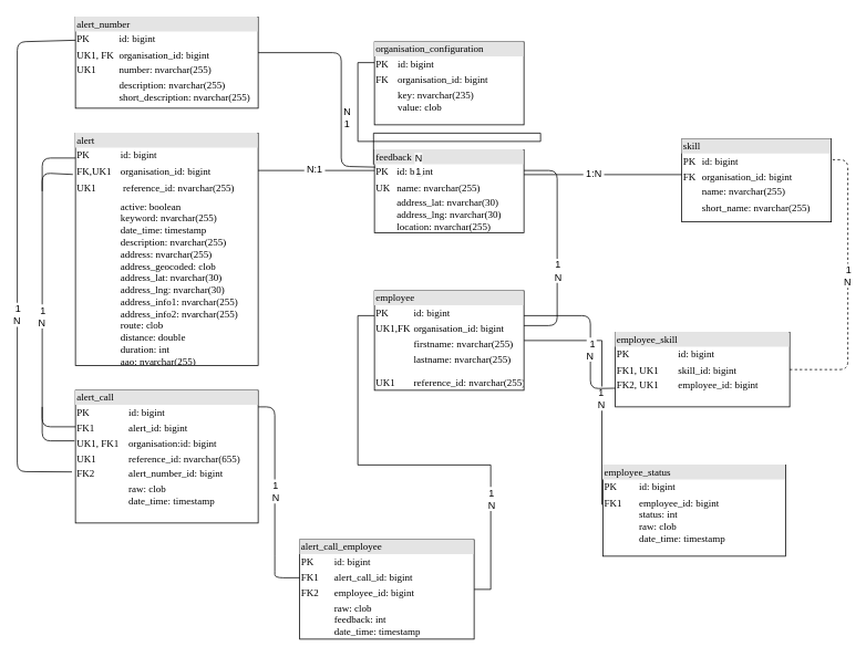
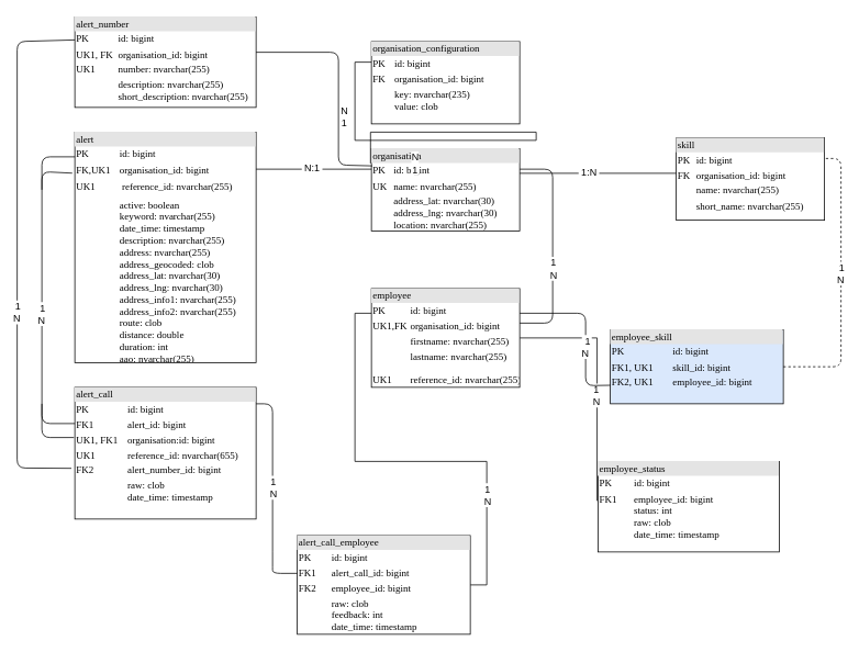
  <mxCell id="0" />
  <mxCell id="1" parent="0" />
  <mxCell id="2" value="&lt;div style=&quot;box-sizing: border-box ; width: 100% ; background: #e4e4e4 ; padding: 2px&quot;&gt;alert&lt;/div&gt;&lt;table style=&quot;width: 100% ; font-size: 1em&quot; cellpadding=&quot;2&quot; cellspacing=&quot;0&quot;&gt;&lt;tbody&gt;&lt;tr&gt;&lt;td&gt;PK&lt;/td&gt;&lt;td&gt;id: bigint&lt;/td&gt;&lt;/tr&gt;&lt;tr&gt;&lt;td&gt;FK,UK1&lt;/td&gt;&lt;td&gt;organisation_id: bigint&lt;/td&gt;&lt;/tr&gt;&lt;tr&gt;&lt;td&gt;UK1&lt;/td&gt;&lt;td&gt;&lt;table&gt;&lt;tbody&gt;&lt;tr&gt;&lt;td&gt;reference_id: nvarchar(255)&lt;/td&gt;&lt;/tr&gt;&lt;/tbody&gt;&lt;/table&gt;&lt;/td&gt;&lt;/tr&gt;&lt;tr&gt;&lt;td&gt;&lt;/td&gt;&lt;td&gt;active: boolean&lt;br&gt;keyword: nvarchar(255)&lt;br&gt;date_time: timestamp&lt;br&gt;description: nvarchar(255)&lt;br&gt;address: nvarchar(255)&lt;br&gt;address_geocoded: clob&lt;br&gt;address_lat: nvarchar(30)&lt;br&gt;address_lng: nvarchar(30)&lt;br&gt;address_info1: nvarchar(255)&lt;br&gt;address_info2: nvarchar(255)&lt;br&gt;route: clob&lt;br&gt;distance: double&lt;br&gt;duration: int&lt;br&gt;aao: nvarchar(255)&lt;br&gt;&lt;br&gt;&lt;br&gt;&lt;br&gt;&lt;/td&gt;&lt;/tr&gt;&lt;/tbody&gt;&lt;/table&gt;" style="verticalAlign=top;align=left;overflow=fill;html=1;rounded=0;shadow=0;comic=0;labelBackgroundColor=none;strokeColor=#000000;strokeWidth=1;fillColor=#ffffff;fontFamily=Verdana;fontSize=12;fontColor=#000000;" parent="1" vertex="1"><mxGeometry x="90" y="160" width="220" height="280" as="geometry" /></mxCell>
- <mxCell id="3" value="&lt;div style=&quot;box-sizing: border-box ; width: 100% ; background: #e4e4e4 ; padding: 2px&quot;&gt;feedback&lt;/div&gt;&lt;table style=&quot;width: 100% ; font-size: 1em&quot; cellpadding=&quot;2&quot; cellspacing=&quot;0&quot;&gt;&lt;tbody&gt;&lt;tr&gt;&lt;td&gt;PK&lt;/td&gt;&lt;td&gt;id: bigint&lt;/td&gt;&lt;/tr&gt;&lt;tr&gt;&lt;td&gt;UK&lt;/td&gt;&lt;td&gt;name: nvarchar(255)&lt;/td&gt;&lt;/tr&gt;&lt;tr&gt;&lt;td&gt;&lt;/td&gt;&lt;td&gt;address_lat: nvarchar(30)&lt;br&gt;address_lng: nvarchar(30)&lt;br&gt;location: nvarchar(255)&lt;br&gt;&lt;br&gt;&lt;/td&gt;&lt;/tr&gt;&lt;/tbody&gt;&lt;/table&gt;" style="verticalAlign=top;align=left;overflow=fill;html=1;rounded=0;shadow=0;comic=0;labelBackgroundColor=none;strokeColor=#000000;strokeWidth=1;fillColor=#ffffff;fontFamily=Verdana;fontSize=12;fontColor=#000000;" parent="1" vertex="1"><mxGeometry x="450" y="180" width="180" height="100" as="geometry" /></mxCell>
+ <mxCell id="3" value="&lt;div style=&quot;box-sizing: border-box ; width: 100% ; background: #e4e4e4 ; padding: 2px&quot;&gt;organisation&lt;/div&gt;&lt;table style=&quot;width: 100% ; font-size: 1em&quot; cellpadding=&quot;2&quot; cellspacing=&quot;0&quot;&gt;&lt;tbody&gt;&lt;tr&gt;&lt;td&gt;PK&lt;/td&gt;&lt;td&gt;id: bigint&lt;/td&gt;&lt;/tr&gt;&lt;tr&gt;&lt;td&gt;UK&lt;/td&gt;&lt;td&gt;name: nvarchar(255)&lt;/td&gt;&lt;/tr&gt;&lt;tr&gt;&lt;td&gt;&lt;/td&gt;&lt;td&gt;address_lat: nvarchar(30)&lt;br&gt;address_lng: nvarchar(30)&lt;br&gt;location: nvarchar(255)&lt;br&gt;&lt;br&gt;&lt;/td&gt;&lt;/tr&gt;&lt;/tbody&gt;&lt;/table&gt;" style="verticalAlign=top;align=left;overflow=fill;html=1;rounded=0;shadow=0;comic=0;labelBackgroundColor=none;strokeColor=#000000;strokeWidth=1;fillColor=#ffffff;fontFamily=Verdana;fontSize=12;fontColor=#000000;" parent="1" vertex="1"><mxGeometry x="450" y="180" width="180" height="100" as="geometry" /></mxCell>
  <mxCell id="4" value="" style="endArrow=none;html=1;entryX=0;entryY=0.25;entryDx=0;entryDy=0;" parent="1" target="3" edge="1"><mxGeometry width="50" height="50" relative="1" as="geometry"><mxPoint x="310" y="205" as="sourcePoint" /><mxPoint x="140" y="440" as="targetPoint" /></mxGeometry></mxCell>
  <mxCell id="5" value="&amp;nbsp;N:1&amp;nbsp;" style="text;html=1;resizable=0;points=[];align=center;verticalAlign=middle;labelBackgroundColor=#ffffff;" parent="4" vertex="1" connectable="0"><mxGeometry x="-0.356" y="2" relative="1" as="geometry"><mxPoint x="22" as="offset" /></mxGeometry></mxCell>
  <mxCell id="6" style="edgeStyle=orthogonalEdgeStyle;rounded=0;orthogonalLoop=1;jettySize=auto;html=1;endArrow=none;endFill=0;entryX=1;entryY=0.5;entryDx=0;entryDy=0;exitX=0;exitY=0.25;exitDx=0;exitDy=0;" parent="1" source="10" target="19" edge="1"><mxGeometry relative="1" as="geometry"><mxPoint x="650" y="730" as="targetPoint" /></mxGeometry></mxCell>
  <mxCell id="7" value="1&lt;br&gt;N&lt;br&gt;" style="text;html=1;resizable=0;points=[];align=center;verticalAlign=middle;labelBackgroundColor=#ffffff;" parent="6" vertex="1" connectable="0"><mxGeometry x="0.729" y="2" relative="1" as="geometry"><mxPoint x="-2" y="-58" as="offset" /></mxGeometry></mxCell>
  <mxCell id="8" style="edgeStyle=orthogonalEdgeStyle;rounded=0;orthogonalLoop=1;jettySize=auto;html=1;exitX=1;exitY=0.5;exitDx=0;exitDy=0;entryX=-0.005;entryY=0.436;entryDx=0;entryDy=0;endArrow=none;endFill=0;entryPerimeter=0;" edge="1" parent="1" source="10" target="34"><mxGeometry relative="1" as="geometry" /></mxCell>
  <mxCell id="9" value="1&lt;br&gt;N" style="text;html=1;resizable=0;points=[];align=center;verticalAlign=middle;labelBackgroundColor=#ffffff;" vertex="1" connectable="0" parent="8"><mxGeometry x="0.116" y="-1" relative="1" as="geometry"><mxPoint as="offset" /></mxGeometry></mxCell>
  <mxCell id="10" value="&lt;div style=&quot;box-sizing: border-box ; width: 100% ; background: #e4e4e4 ; padding: 2px&quot;&gt;employee&lt;/div&gt;&lt;table style=&quot;width: 100% ; font-size: 1em&quot; cellpadding=&quot;2&quot; cellspacing=&quot;0&quot;&gt;&lt;tbody&gt;&lt;tr&gt;&lt;td&gt;PK&lt;/td&gt;&lt;td&gt;id: bigint&lt;/td&gt;&lt;/tr&gt;&lt;tr&gt;&lt;td&gt;UK1,FK&lt;/td&gt;&lt;td&gt;organisation_id: bigint&lt;br&gt;&lt;/td&gt;&lt;/tr&gt;&lt;tr&gt;&lt;td&gt;&lt;br&gt;&lt;/td&gt;&lt;td&gt;firstname: nvarchar(255)&lt;/td&gt;&lt;/tr&gt;&lt;tr&gt;&lt;td&gt;UK1&lt;/td&gt;&lt;td&gt;lastname: nvarchar(255)&lt;br&gt;&lt;br&gt;reference_id: nvarchar(255)&lt;br&gt;&lt;br&gt;&lt;br&gt;&lt;/td&gt;&lt;/tr&gt;&lt;/tbody&gt;&lt;/table&gt;" style="verticalAlign=top;align=left;overflow=fill;html=1;rounded=0;shadow=0;comic=0;labelBackgroundColor=none;strokeColor=#000000;strokeWidth=1;fillColor=#ffffff;fontFamily=Verdana;fontSize=12;fontColor=#000000;" parent="1" vertex="1"><mxGeometry x="450" y="350" width="180" height="120" as="geometry" /></mxCell>
  <mxCell id="11" value="" style="endArrow=none;html=1;entryX=1;entryY=0.25;entryDx=0;entryDy=0;" parent="1" target="3" edge="1"><mxGeometry width="50" height="50" relative="1" as="geometry"><mxPoint x="630" y="392" as="sourcePoint" /><mxPoint x="460" y="215" as="targetPoint" /><Array as="points"><mxPoint x="670" y="392" /><mxPoint x="670" y="205" /></Array></mxGeometry></mxCell>
  <mxCell id="12" value="1&lt;br&gt;N&lt;br&gt;" style="text;html=1;resizable=0;points=[];align=center;verticalAlign=middle;labelBackgroundColor=#ffffff;" parent="11" vertex="1" connectable="0"><mxGeometry x="-0.356" y="2" relative="1" as="geometry"><mxPoint x="2" y="-20.5" as="offset" /></mxGeometry></mxCell>
  <mxCell id="13" value="&lt;div style=&quot;box-sizing: border-box ; width: 100% ; background: #e4e4e4 ; padding: 2px&quot;&gt;skill&lt;/div&gt;&lt;table style=&quot;width: 100% ; font-size: 1em&quot; cellpadding=&quot;2&quot; cellspacing=&quot;0&quot;&gt;&lt;tbody&gt;&lt;tr&gt;&lt;td&gt;PK&lt;/td&gt;&lt;td&gt;id: bigint&lt;/td&gt;&lt;/tr&gt;&lt;tr&gt;&lt;td&gt;FK&lt;/td&gt;&lt;td&gt;organisation_id: bigint&lt;br&gt;&lt;/td&gt;&lt;/tr&gt;&lt;tr&gt;&lt;td&gt;&lt;br&gt;&lt;/td&gt;&lt;td&gt;name: nvarchar(255)&lt;/td&gt;&lt;/tr&gt;&lt;tr&gt;&lt;td&gt;&lt;/td&gt;&lt;td&gt;short_name: nvarchar(255)&lt;br&gt;&lt;br&gt;&lt;br&gt;&lt;/td&gt;&lt;/tr&gt;&lt;/tbody&gt;&lt;/table&gt;" style="verticalAlign=top;align=left;overflow=fill;html=1;rounded=0;shadow=0;comic=0;labelBackgroundColor=none;strokeColor=#000000;strokeWidth=1;fillColor=#ffffff;fontFamily=Verdana;fontSize=12;fontColor=#000000;" parent="1" vertex="1"><mxGeometry x="820" y="167" width="180" height="100" as="geometry" /></mxCell>
  <mxCell id="14" value="" style="endArrow=none;html=1;entryX=0;entryY=0.43;entryDx=0;entryDy=0;entryPerimeter=0;" parent="1" target="13" edge="1"><mxGeometry width="50" height="50" relative="1" as="geometry"><mxPoint x="630" y="210" as="sourcePoint" /><mxPoint x="810" y="210" as="targetPoint" /></mxGeometry></mxCell>
  <mxCell id="15" value="&amp;nbsp;1:N&amp;nbsp;" style="text;html=1;resizable=0;points=[];align=center;verticalAlign=middle;labelBackgroundColor=#ffffff;" parent="14" vertex="1" connectable="0"><mxGeometry x="-0.356" y="2" relative="1" as="geometry"><mxPoint x="22" as="offset" /></mxGeometry></mxCell>
  <mxCell id="16" value="&lt;div style=&quot;box-sizing: border-box ; width: 100% ; background: #e4e4e4 ; padding: 2px&quot;&gt;alert_call&lt;/div&gt;&lt;table style=&quot;width: 100% ; font-size: 1em&quot; cellpadding=&quot;2&quot; cellspacing=&quot;0&quot;&gt;&lt;tbody&gt;&lt;tr&gt;&lt;td&gt;PK&lt;/td&gt;&lt;td&gt;id: bigint&lt;/td&gt;&lt;/tr&gt;&lt;tr&gt;&lt;td&gt;FK1&lt;br&gt;&lt;/td&gt;&lt;td&gt;alert_id: bigint&lt;/td&gt;&lt;/tr&gt;&lt;tr&gt;&lt;td&gt;UK1, FK1&lt;/td&gt;&lt;td&gt;organisation:id: bigint&lt;/td&gt;&lt;/tr&gt;&lt;tr&gt;&lt;td&gt;UK1&lt;/td&gt;&lt;td&gt;reference_id: nvarchar(655)&lt;br&gt;&lt;/td&gt;&lt;/tr&gt;&lt;tr&gt;&lt;td&gt;FK2&lt;/td&gt;&lt;td&gt;alert_number_id: bigint&lt;br&gt;&lt;/td&gt;&lt;/tr&gt;&lt;tr&gt;&lt;td&gt;&lt;/td&gt;&lt;td&gt;raw: clob&lt;br&gt;date_time: timestamp&lt;br&gt;&lt;br&gt;&lt;br&gt;&lt;/td&gt;&lt;/tr&gt;&lt;/tbody&gt;&lt;/table&gt;" style="verticalAlign=top;align=left;overflow=fill;html=1;rounded=0;shadow=0;comic=0;labelBackgroundColor=none;strokeColor=#000000;strokeWidth=1;fillColor=#ffffff;fontFamily=Verdana;fontSize=12;fontColor=#000000;" parent="1" vertex="1"><mxGeometry x="90" y="470" width="220" height="160" as="geometry" /></mxCell>
  <mxCell id="17" value="" style="endArrow=none;html=1;" parent="1" edge="1"><mxGeometry width="50" height="50" relative="1" as="geometry"><mxPoint x="90" y="514" as="sourcePoint" /><mxPoint x="90" y="190" as="targetPoint" /><Array as="points"><mxPoint x="50" y="514" /><mxPoint x="50" y="190" /></Array></mxGeometry></mxCell>
  <mxCell id="18" value="1&lt;br&gt;N&amp;nbsp;" style="text;html=1;resizable=0;points=[];align=center;verticalAlign=middle;labelBackgroundColor=#ffffff;" parent="17" vertex="1" connectable="0"><mxGeometry x="-0.356" y="2" relative="1" as="geometry"><mxPoint x="2" y="-44" as="offset" /></mxGeometry></mxCell>
  <mxCell id="19" value="&lt;div style=&quot;box-sizing: border-box ; width: 100% ; background: #e4e4e4 ; padding: 2px&quot;&gt;alert_call_employee&lt;/div&gt;&lt;table style=&quot;width: 100% ; font-size: 1em&quot; cellpadding=&quot;2&quot; cellspacing=&quot;0&quot;&gt;&lt;tbody&gt;&lt;tr&gt;&lt;td&gt;PK&lt;/td&gt;&lt;td&gt;id: bigint&lt;/td&gt;&lt;/tr&gt;&lt;tr&gt;&lt;td&gt;FK1&lt;br&gt;&lt;/td&gt;&lt;td&gt;alert_call_id: bigint&lt;/td&gt;&lt;/tr&gt;&lt;tr&gt;&lt;td&gt;FK2&lt;/td&gt;&lt;td&gt;employee_id: bigint&lt;br&gt;&lt;/td&gt;&lt;/tr&gt;&lt;tr&gt;&lt;td&gt;&lt;/td&gt;&lt;td&gt;raw: clob&lt;br&gt;feedback: int&lt;br&gt;date_time: timestamp&lt;br&gt;&lt;br&gt;&lt;br&gt;&lt;/td&gt;&lt;/tr&gt;&lt;/tbody&gt;&lt;/table&gt;" style="verticalAlign=top;align=left;overflow=fill;html=1;rounded=0;shadow=0;comic=0;labelBackgroundColor=none;strokeColor=#000000;strokeWidth=1;fillColor=#ffffff;fontFamily=Verdana;fontSize=12;fontColor=#000000;" parent="1" vertex="1"><mxGeometry x="360" y="650" width="210" height="120" as="geometry" /></mxCell>
  <mxCell id="20" value="" style="endArrow=none;html=1;entryX=0;entryY=0.383;entryDx=0;entryDy=0;entryPerimeter=0;" parent="1" target="19" edge="1"><mxGeometry width="50" height="50" relative="1" as="geometry"><mxPoint x="310" y="490" as="sourcePoint" /><mxPoint x="330" y="670" as="targetPoint" /><Array as="points"><mxPoint x="330" y="490" /><mxPoint x="330" y="680" /><mxPoint x="330" y="696" /></Array></mxGeometry></mxCell>
  <mxCell id="21" value="1&lt;br&gt;N&lt;br&gt;" style="text;html=1;resizable=0;points=[];align=center;verticalAlign=middle;labelBackgroundColor=#ffffff;" parent="20" vertex="1" connectable="0"><mxGeometry x="-0.356" y="2" relative="1" as="geometry"><mxPoint x="-2" y="39" as="offset" /></mxGeometry></mxCell>
- <mxCell id="22" value="&lt;div style=&quot;box-sizing: border-box ; width: 100% ; background: #e4e4e4 ; padding: 2px&quot;&gt;employee_skill&lt;/div&gt;&lt;table style=&quot;width: 100% ; font-size: 1em&quot; cellpadding=&quot;2&quot; cellspacing=&quot;0&quot;&gt;&lt;tbody&gt;&lt;tr&gt;&lt;td&gt;PK&lt;/td&gt;&lt;td&gt;id: bigint&lt;/td&gt;&lt;/tr&gt;&lt;tr&gt;&lt;td&gt;FK1, UK1&lt;br&gt;&lt;/td&gt;&lt;td&gt;skill_id: bigint&lt;/td&gt;&lt;/tr&gt;&lt;tr&gt;&lt;td&gt;FK2, UK1&lt;/td&gt;&lt;td&gt;employee_id: bigint&lt;br&gt;&lt;/td&gt;&lt;/tr&gt;&lt;tr&gt;&lt;td&gt;&lt;/td&gt;&lt;td&gt;&lt;br&gt;&lt;br&gt;&lt;br&gt;&lt;/td&gt;&lt;/tr&gt;&lt;/tbody&gt;&lt;/table&gt;" style="verticalAlign=top;align=left;overflow=fill;html=1;rounded=0;shadow=0;comic=0;labelBackgroundColor=none;strokeColor=#000000;strokeWidth=1;fillColor=#ffffff;fontFamily=Verdana;fontSize=12;fontColor=#000000;" parent="1" vertex="1"><mxGeometry x="740" y="400" width="210" height="90" as="geometry" /></mxCell>
+ <mxCell id="22" value="&lt;div style=&quot;box-sizing: border-box ; width: 100% ; background: #e4e4e4 ; padding: 2px&quot;&gt;employee_skill&lt;/div&gt;&lt;table style=&quot;width: 100% ; font-size: 1em&quot; cellpadding=&quot;2&quot; cellspacing=&quot;0&quot;&gt;&lt;tbody&gt;&lt;tr&gt;&lt;td&gt;PK&lt;/td&gt;&lt;td&gt;id: bigint&lt;/td&gt;&lt;/tr&gt;&lt;tr&gt;&lt;td&gt;FK1, UK1&lt;br&gt;&lt;/td&gt;&lt;td&gt;skill_id: bigint&lt;/td&gt;&lt;/tr&gt;&lt;tr&gt;&lt;td&gt;FK2, UK1&lt;/td&gt;&lt;td&gt;employee_id: bigint&lt;br&gt;&lt;/td&gt;&lt;/tr&gt;&lt;tr&gt;&lt;td&gt;&lt;/td&gt;&lt;td&gt;&lt;br&gt;&lt;br&gt;&lt;br&gt;&lt;/td&gt;&lt;/tr&gt;&lt;/tbody&gt;&lt;/table&gt;" style="verticalAlign=top;align=left;overflow=fill;html=1;rounded=0;shadow=0;comic=0;labelBackgroundColor=none;strokeColor=#000000;strokeWidth=1;fillColor=#dae8fc;fontFamily=Verdana;fontSize=12;fontColor=#000000;" parent="1" vertex="1"><mxGeometry x="740" y="400" width="210" height="90" as="geometry" /></mxCell>
  <mxCell id="23" value="" style="endArrow=none;html=1;entryX=1;entryY=0.25;entryDx=0;entryDy=0;exitX=1;exitY=0.5;exitDx=0;exitDy=0;dashed=1;" parent="1" source="22" target="13" edge="1"><mxGeometry width="50" height="50" relative="1" as="geometry"><mxPoint x="1010" y="360" as="sourcePoint" /><mxPoint x="940" y="279.5" as="targetPoint" /><Array as="points"><mxPoint x="1020" y="445" /><mxPoint x="1020" y="192" /></Array></mxGeometry></mxCell>
  <mxCell id="24" value="1&lt;br&gt;N&amp;nbsp;" style="text;html=1;resizable=0;points=[];align=center;verticalAlign=middle;labelBackgroundColor=#ffffff;" parent="23" vertex="1" connectable="0"><mxGeometry x="-0.356" y="2" relative="1" as="geometry"><mxPoint x="2" y="-74" as="offset" /></mxGeometry></mxCell>
  <mxCell id="25" value="" style="endArrow=none;html=1;entryX=0;entryY=0.75;entryDx=0;entryDy=0;" parent="1" target="22" edge="1"><mxGeometry width="50" height="50" relative="1" as="geometry"><mxPoint x="630" y="380" as="sourcePoint" /><mxPoint x="739" y="420" as="targetPoint" /><Array as="points"><mxPoint x="710" y="380" /><mxPoint x="710" y="420" /><mxPoint x="710" y="468" /></Array></mxGeometry></mxCell>
  <mxCell id="26" value="&amp;nbsp;1&lt;br&gt;N&amp;nbsp;" style="text;html=1;resizable=0;points=[];align=center;verticalAlign=middle;labelBackgroundColor=#ffffff;" parent="25" vertex="1" connectable="0"><mxGeometry x="-0.356" y="2" relative="1" as="geometry"><mxPoint x="16" y="42" as="offset" /></mxGeometry></mxCell>
  <mxCell id="27" value="&lt;div style=&quot;box-sizing: border-box ; width: 100% ; background: #e4e4e4 ; padding: 2px&quot;&gt;alert_number&lt;/div&gt;&lt;table style=&quot;width: 100% ; font-size: 1em&quot; cellpadding=&quot;2&quot; cellspacing=&quot;0&quot;&gt;&lt;tbody&gt;&lt;tr&gt;&lt;td&gt;PK&lt;/td&gt;&lt;td&gt;id: bigint&lt;/td&gt;&lt;/tr&gt;&lt;tr&gt;&lt;td&gt;UK1, FK&lt;/td&gt;&lt;td&gt;organisation_id: bigint&lt;br&gt;&lt;/td&gt;&lt;/tr&gt;&lt;tr&gt;&lt;td&gt;UK1&lt;/td&gt;&lt;td&gt;number: nvarchar(255)&lt;/td&gt;&lt;/tr&gt;&lt;tr&gt;&lt;td&gt;&lt;/td&gt;&lt;td&gt;description: nvarchar(255)&lt;br&gt;short_description: nvarchar(255)&lt;br&gt;&lt;br&gt;&lt;br&gt;&lt;/td&gt;&lt;/tr&gt;&lt;/tbody&gt;&lt;/table&gt;" style="verticalAlign=top;align=left;overflow=fill;html=1;rounded=0;shadow=0;comic=0;labelBackgroundColor=none;strokeColor=#000000;strokeWidth=1;fillColor=#ffffff;fontFamily=Verdana;fontSize=12;fontColor=#000000;" parent="1" vertex="1"><mxGeometry x="90" y="20" width="220" height="110" as="geometry" /></mxCell>
  <mxCell id="28" value="" style="endArrow=none;html=1;entryX=0.006;entryY=0.21;entryDx=0;entryDy=0;entryPerimeter=0;" parent="1" target="3" edge="1"><mxGeometry width="50" height="50" relative="1" as="geometry"><mxPoint x="310" y="63" as="sourcePoint" /><mxPoint x="460" y="215" as="targetPoint" /><Array as="points"><mxPoint x="410" y="63" /><mxPoint x="410" y="200" /></Array></mxGeometry></mxCell>
  <mxCell id="29" value="N&lt;br&gt;1&lt;br&gt;" style="text;html=1;resizable=0;points=[];align=center;verticalAlign=middle;labelBackgroundColor=#ffffff;" parent="28" vertex="1" connectable="0"><mxGeometry x="-0.356" y="2" relative="1" as="geometry"><mxPoint x="16" y="79" as="offset" /></mxGeometry></mxCell>
  <mxCell id="30" value="" style="endArrow=none;html=1;exitX=-0.019;exitY=0.615;exitDx=0;exitDy=0;exitPerimeter=0;" parent="1" source="16" edge="1"><mxGeometry width="50" height="50" relative="1" as="geometry"><mxPoint x="100" y="524" as="sourcePoint" /><mxPoint x="90" y="48" as="targetPoint" /><Array as="points"><mxPoint x="20" y="568" /><mxPoint x="20" y="50" /></Array></mxGeometry></mxCell>
  <mxCell id="31" value="1&lt;br&gt;N&amp;nbsp;" style="text;html=1;resizable=0;points=[];align=center;verticalAlign=middle;labelBackgroundColor=#ffffff;" parent="30" vertex="1" connectable="0"><mxGeometry x="-0.356" y="2" relative="1" as="geometry"><mxPoint x="2" y="-44" as="offset" /></mxGeometry></mxCell>
  <mxCell id="32" value="" style="endArrow=none;html=1;entryX=-0.005;entryY=0.381;entryDx=0;entryDy=0;entryPerimeter=0;" parent="1" target="16" edge="1"><mxGeometry width="50" height="50" relative="1" as="geometry"><mxPoint x="50" y="490" as="sourcePoint" /><mxPoint x="70" y="790" as="targetPoint" /><Array as="points"><mxPoint x="50" y="531" /></Array></mxGeometry></mxCell>
  <mxCell id="33" value="" style="endArrow=none;html=1;entryX=-0.014;entryY=0.178;entryDx=0;entryDy=0;entryPerimeter=0;" parent="1" target="2" edge="1"><mxGeometry width="50" height="50" relative="1" as="geometry"><mxPoint x="50" y="230" as="sourcePoint" /><mxPoint x="60" y="870" as="targetPoint" /><Array as="points"><mxPoint x="50" y="208" /></Array></mxGeometry></mxCell>
  <mxCell id="34" value="&lt;div style=&quot;box-sizing: border-box ; width: 100% ; background: #e4e4e4 ; padding: 2px&quot;&gt;employee_status&lt;/div&gt;&lt;table style=&quot;width: 100% ; font-size: 1em&quot; cellpadding=&quot;2&quot; cellspacing=&quot;0&quot;&gt;&lt;tbody&gt;&lt;tr&gt;&lt;td&gt;PK&lt;/td&gt;&lt;td&gt;id: bigint&lt;/td&gt;&lt;/tr&gt;&lt;tr&gt;&lt;td&gt;FK1&lt;br&gt;&lt;br&gt;&lt;br&gt;&lt;br&gt;&lt;br&gt;&lt;/td&gt;&lt;td&gt;employee_id: bigint&lt;br&gt;status: int&lt;br&gt;raw: clob&lt;br&gt;date_time: timestamp&lt;br&gt;&lt;br&gt;&lt;/td&gt;&lt;/tr&gt;&lt;tr&gt;&lt;td&gt;&lt;/td&gt;&lt;td&gt;&lt;br&gt;&lt;br&gt;&lt;br&gt;&lt;/td&gt;&lt;/tr&gt;&lt;/tbody&gt;&lt;/table&gt;" style="verticalAlign=top;align=left;overflow=fill;html=1;rounded=0;shadow=0;comic=0;labelBackgroundColor=none;strokeColor=#000000;strokeWidth=1;fillColor=#ffffff;fontFamily=Verdana;fontSize=12;fontColor=#000000;" vertex="1" parent="1"><mxGeometry x="725" y="560" width="220" height="110" as="geometry" /></mxCell>
  <mxCell id="35" style="edgeStyle=orthogonalEdgeStyle;rounded=0;orthogonalLoop=1;jettySize=auto;html=1;exitX=0;exitY=0.25;exitDx=0;exitDy=0;entryX=-0.006;entryY=0.18;entryDx=0;entryDy=0;entryPerimeter=0;endArrow=none;endFill=0;" edge="1" parent="1" source="37" target="3"><mxGeometry relative="1" as="geometry" /></mxCell>
  <mxCell id="36" value="N&lt;br&gt;1" style="text;html=1;resizable=0;points=[];align=center;verticalAlign=middle;labelBackgroundColor=#ffffff;" vertex="1" connectable="0" parent="35"><mxGeometry x="-0.37" y="-3" relative="1" as="geometry"><mxPoint x="3" y="24" as="offset" /></mxGeometry></mxCell>
  <mxCell id="37" value="&lt;div style=&quot;box-sizing: border-box ; width: 100% ; background: #e4e4e4 ; padding: 2px&quot;&gt;organisation_configuration&lt;/div&gt;&lt;table style=&quot;width: 100% ; font-size: 1em&quot; cellpadding=&quot;2&quot; cellspacing=&quot;0&quot;&gt;&lt;tbody&gt;&lt;tr&gt;&lt;td&gt;PK&lt;/td&gt;&lt;td&gt;id: bigint&lt;/td&gt;&lt;/tr&gt;&lt;tr&gt;&lt;td&gt;FK&lt;/td&gt;&lt;td&gt;organisation_id: bigint&lt;br&gt;&lt;/td&gt;&lt;/tr&gt;&lt;tr&gt;&lt;td&gt;&lt;/td&gt;&lt;td&gt;key: nvarchar(235)&lt;br&gt;value: clob&lt;br&gt;&lt;br&gt;&lt;/td&gt;&lt;/tr&gt;&lt;/tbody&gt;&lt;/table&gt;" style="verticalAlign=top;align=left;overflow=fill;html=1;rounded=0;shadow=0;comic=0;labelBackgroundColor=none;strokeColor=#000000;strokeWidth=1;fillColor=#ffffff;fontFamily=Verdana;fontSize=12;fontColor=#000000;" vertex="1" parent="1"><mxGeometry x="450" y="50" width="180" height="100" as="geometry" /></mxCell>
